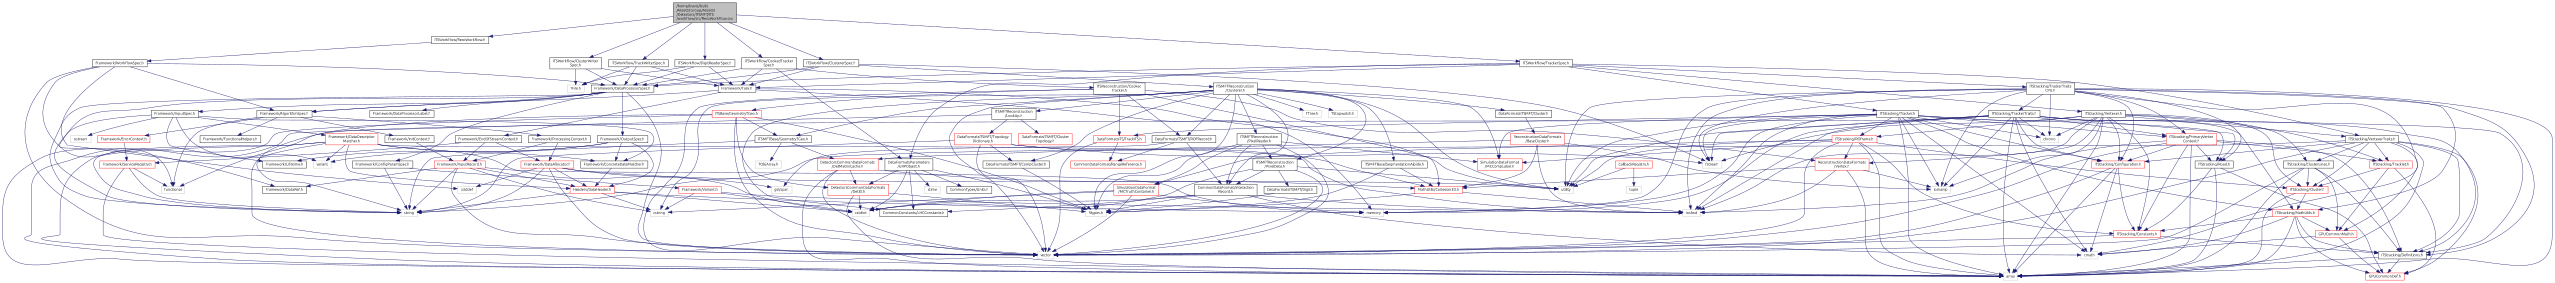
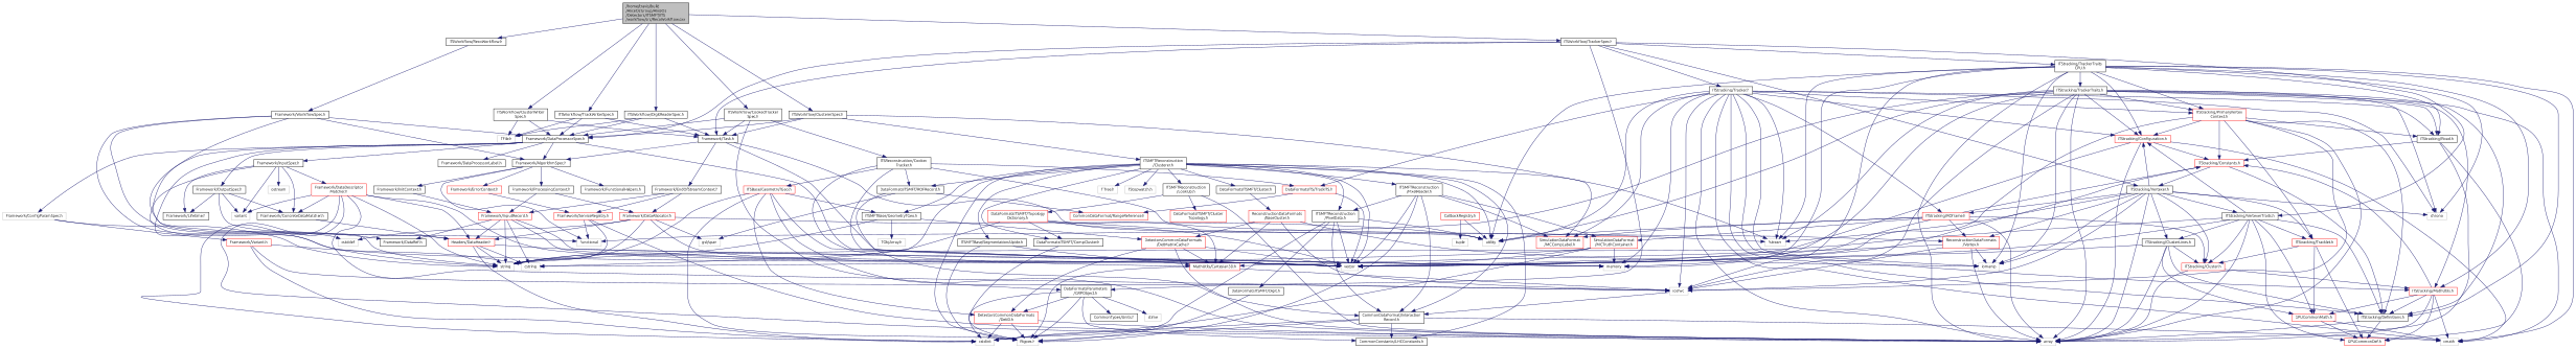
  digraph {
    fontname=Ubuntu
    node [color=black fontname=Ubuntu fontsize=10 shape=record]
    edge [color=midnightblue fontname=Ubuntu fontsize=10 labelfontname=Helvetica labelfontsize=10 style=solid]
    n1 [fillcolor=grey75 fontcolor=black height=0.2 label="/home/travis/build\l/AliceO2Group/AliceO2\l/Detectors/ITSMFT/ITS\l/workflow/src/RecoWorkflow.cxx" style=filled width=0.4]
    n2 [height=0.2 label="ITSWorkflow/RecoWorkflow.h" width=0.4]
    n3 [height=0.2 label="ITSWorkflow/DigitReaderSpec.h" width=0.4]
    n4 [height=0.2 label="ITSWorkflow/ClustererSpec.h" width=0.4]
    n5 [height=0.2 label="ITSWorkflow/ClusterWriter\lSpec.h" width=0.4]
    n6 [height=0.2 label="ITSWorkflow/TrackerSpec.h" width=0.4]
    n7 [height=0.2 label="ITSWorkflow/CookedTracker\lSpec.h" width=0.4]
    n8 [height=0.2 label="ITSWorkflow/TrackWriterSpec.h" width=0.4]
    n9 [height=0.2 label="Framework/WorkflowSpec.h" width=0.4]
    n10 [height=0.2 label="Framework/DataProcessorSpec.h" width=0.4]
    n11 [color=grey75 height=0.2 label="TFile.h" width=0.4]
    n12 [height=0.2 label="Framework/Task.h" width=0.4]
    n13 [color=grey75 height=0.2 label=fstream width=0.4]
    n14 [height=0.2 label="ITSMFTReconstruction\l/Clusterer.h" width=0.4]
    n15 [height=0.2 label="DataFormatsParameters\l/GRPObject.h" width=0.4]
    n16 [height=0.2 label="ITStracking/Tracker.h" width=0.4]
    n17 [height=0.2 label="ITStracking/TrackerTraits\lCPU.h" width=0.4]
    n18 [height=0.2 label="ITStracking/Vertexer.h" width=0.4]
    n19 [height=0.2 label="ITStracking/VertexerTraits.h" width=0.4]
    n20 [height=0.2 label="ITSReconstruction/Cooked\lTracker.h" width=0.4]
    n21 [height=0.2 label="Framework/AlgorithmSpec.h" width=0.4]
    n22 [color=grey75 height=0.2 label=vector width=0.4]
    n23 [color=grey75 height=0.2 label=cstddef width=0.4]
    n24 [color=grey75 height=0.2 label=functional width=0.4]
    n25 [height=0.2 label="Framework/DataRef.h" width=0.4]
    n26 [color=grey75 height=0.2 label=string width=0.4]
-   n27 [height=0.2 label="Framework/ConfigParamSpec.h" width=0.4]
+   n27 [color=grey75 height=0.2 label="Framework/ConfigParamSpec.h" width=0.4]
    n28 [height=0.2 label="Framework/DataProcessorLabel.h" width=0.4]
    n29 [height=0.2 label="Framework/InputSpec.h" width=0.4]
    n30 [height=0.2 label="Framework/OutputSpec.h" width=0.4]
    n31 [height=0.2 label="Framework/ProcessingContext.h" width=0.4]
    n32 [color=red height=0.2 label="Framework/ErrorContext.h" width=0.4]
    n33 [height=0.2 label="Framework/InitContext.h" width=0.4]
    n34 [height=0.2 label="Framework/FunctionalHelpers.h" width=0.4]
    n35 [color=red height=0.2 label="Framework/Variant.h" width=0.4]
    n36 [height=0.2 label="Framework/Lifetime.h" width=0.4]
    n37 [height=0.2 label="Framework/ConcreteDataMatcher.h" width=0.4]
    n38 [color=red height=0.2 label="Framework/DataDescriptor\lMatcher.h" width=0.4]
    n39 [color=grey75 height=0.2 label=variant width=0.4]
    n40 [color=grey75 height=0.2 label=ostream width=0.4]
    n41 [color=red height=0.2 label="Headers/DataHeader.h" width=0.4]
    n42 [color=red height=0.2 label="Framework/InputRecord.h" width=0.4]
    n43 [color=red height=0.2 label="Framework/DataAllocator.h" width=0.4]
    n44 [color=red height=0.2 label="Framework/ServiceRegistry.h" width=0.4]
    n45 [color=grey75 height=0.2 label=memory width=0.4]
    n46 [color=grey75 height=0.2 label=cstring width=0.4]
    n47 [color=grey75 height=0.2 label="gsl/span" width=0.4]
    n48 [color=grey75 height=0.2 label=utility width=0.4]
    n49 [color=grey75 height=0.2 label=cstdint width=0.4]
    n50 [color=grey75 height=0.2 label=array width=0.4]
    n51 [color=grey75 height=0.2 label=iosfwd width=0.4]
    n52 [height=0.2 label="Framework/EndOfStreamContext.h" width=0.4]
    n53 [color=red height=0.2 label="CallbackRegistry.h" width=0.4]
    n54 [color=grey75 height=0.2 label=tuple width=0.4]
    n55 [height=0.2 label="ITSMFTBase/GeometryTGeo.h" width=0.4]
    n56 [color=grey75 height=0.2 label="Rtypes.h" width=0.4]
    n57 [height=0.2 label="ITSMFTBase/SegmentationAlpide.h" width=0.4]
    n58 [height=0.2 label="DataFormatsITSMFT/Cluster.h" width=0.4]
    n59 [height=0.2 label="DataFormatsITSMFT/CompCluster.h" width=0.4]
    n60 [height=0.2 label="DataFormatsITSMFT/ROFRecord.h" width=0.4]
    n61 [height=0.2 label="CommonDataFormat/Interaction\lRecord.h" width=0.4]
    n62 [height=0.2 label="CommonConstants/LHCConstants.h" width=0.4]
    n63 [height=0.2 label="ITSMFTReconstruction\l/PixelReader.h" width=0.4]
    n64 [height=0.2 label="ITSMFTReconstruction\l/PixelData.h" width=0.4]
    n65 [color=red height=0.2 label="SimulationDataFormat\l/MCCompLabel.h" width=0.4]
    n66 [height=0.2 label="ITSMFTReconstruction\l/LookUp.h" width=0.4]
    n67 [color=grey75 height=0.2 label="TTree.h" width=0.4]
    n68 [color=grey75 height=0.2 label="TStopwatch.h" width=0.4]
    n69 [color=grey75 height=0.2 label="TObjArray.h" width=0.4]
    n70 [color=red height=0.2 label="DetectorsCommonDataFormats\l/DetMatrixCache.h" width=0.4]
    n71 [color=red height=0.2 label="MathUtils/Cartesian3D.h" width=0.4]
    n72 [color=red height=0.2 label="ReconstructionDataFormats\l/BaseCluster.h" width=0.4]
    n73 [color=red height=0.2 label="CommonDataFormat/RangeReference.h" width=0.4]
    n74 [color=grey75 height=0.2 label=cmath width=0.4]
    n75 [color=red height=0.2 label="SimulationDataFormat\l/MCTruthContainer.h" width=0.4]
    n76 [height=0.2 label="DataFormatsITSMFT/Digit.h" width=0.4]
    n77 [color=red height=0.2 label="DataFormatsITSMFT/Cluster\lTopology.h" width=0.4]
    n78 [color=red height=0.2 label="DataFormatsITSMFT/Topology\lDictionary.h" width=0.4]
    n79 [color=red height=0.2 label="DetectorsCommonDataFormats\l/DetID.h" width=0.4]
    n80 [color=grey75 height=0.2 label=iomanip width=0.4]
    n81 [color=grey75 height=0.2 label=ctime width=0.4]
    n82 [height=0.2 label="CommonTypes/Units.h" width=0.4]
    n83 [color=grey75 height=0.2 label=chrono width=0.4]
    n84 [color=red height=0.2 label="ITStracking/Configuration.h" width=0.4]
    n85 [height=0.2 label="ITStracking/Definitions.h" width=0.4]
    n86 [color=red height=0.2 label="ITStracking/ROframe.h" width=0.4]
    n87 [color=red height=0.2 label="ITStracking/MathUtils.h" width=0.4]
    n88 [color=red height=0.2 label="ITStracking/PrimaryVertex\lContext.h" width=0.4]
    n89 [height=0.2 label="ITStracking/Road.h" width=0.4]
    n90 [color=red height=0.2 label="DataFormatsITS/TrackITS.h" width=0.4]
    n91 [height=0.2 label="ITStracking/TrackerTraits.h" width=0.4]
    n92 [color=red height=0.2 label="ITStracking/Constants.h" width=0.4]
    n93 [color=red height=0.2 label="ITStracking/Cluster.h" width=0.4]
    n94 [color=red height=0.2 label="ReconstructionDataFormats\l/Vertex.h" width=0.4]
    n95 [color=red height=0.2 label="ITStracking/Tracklet.h" width=0.4]
    n96 [height=0.2 label="ITStracking/ClusterLines.h" width=0.4]
    n97 [color=red height=0.2 label="GPUCommonDef.h" width=0.4]
    n98 [color=red height=0.2 label="GPUCommonMath.h" width=0.4]
    n99 [color=red height=0.2 label="ITSBase/GeometryTGeo.h" width=0.4]
    n1 -> n2
    n1 -> n3
    n1 -> n4
    n1 -> n5
    n1 -> n6
    n1 -> n7
    n1 -> n8
    n2 -> n9
    n3 -> n10
    n3 -> n11
    n3 -> n12
    n4 -> n10
    n4 -> n12
    n4 -> n13
    n4 -> n14
    n5 -> n10
    n5 -> n11
    n5 -> n12
    n6 -> n10
    n6 -> n12
    n6 -> n15
    n6 -> n16
    n6 -> n17
    n6 -> n18
    n6 -> n19
    n7 -> n10
    n7 -> n12
    n7 -> n15
    n7 -> n20
    n8 -> n10
    n8 -> n11
    n8 -> n12
    n9 -> n10
    n9 -> n21
    n9 -> n22
    n9 -> n23
    n9 -> n24
    n10 -> n21
    n10 -> n22
    n10 -> n25
    n10 -> n26
    n10 -> n27
    n10 -> n28
    n10 -> n29
    n10 -> n30
    n12 -> n21
    n12 -> n45
    n12 -> n48
    n12 -> n52
    n14 -> n22
    n14 -> n46
    n14 -> n48
    n14 -> n55
    n14 -> n56
    n14 -> n57
    n14 -> n58
    n14 -> n59
    n14 -> n60
    n14 -> n61
    n14 -> n62
    n14 -> n63
    n14 -> n64
    n14 -> n65
    n14 -> n66
    n14 -> n67
    n14 -> n68
    n15 -> n49
    n15 -> n56
    n15 -> n62
    n15 -> n79
    n15 -> n81
    n15 -> n82
    n16 -> n13
    n16 -> n45
    n16 -> n48
    n16 -> n50
    n16 -> n51
    n16 -> n65
    n16 -> n74
    n16 -> n80
    n16 -> n83
    n16 -> n84
    n16 -> n85
    n16 -> n86
    n16 -> n87
    n16 -> n88
    n16 -> n89
    n16 -> n90
    n17 -> n13
    n17 -> n45
    n17 -> n48
    n17 -> n50
    n17 -> n51
    n17 -> n74
    n17 -> n80
    n17 -> n83
    n17 -> n84
    n17 -> n85
    n17 -> n87
    n17 -> n88
    n17 -> n89
    n17 -> n91
    n18 -> n13
    n18 -> n19
    n18 -> n50
    n18 -> n51
    n18 -> n80
    n18 -> n83
    n18 -> n84
    n18 -> n86
-   n18 -> n92
+   n92 -> n18
    n18 -> n93
    n18 -> n94
    n18 -> n95
    n18 -> n96
    n19 -> n22
    n19 -> n26
    n19 -> n50
    n19 -> n84
    n19 -> n85
    n19 -> n93
    n19 -> n95
    n19 -> n96
    n19 -> n97
    n19 -> n98
    n20 -> n22
    n20 -> n60
    n20 -> n71
    n20 -> n90
    n20 -> n94
    n20 -> n99
    n21 -> n24
    n21 -> n31
    n21 -> n32
    n21 -> n33
    n21 -> n34
    n27 -> n26
    n27 -> n35
    n29 -> n26
    n29 -> n36
    n29 -> n37
    n29 -> n38
    n29 -> n39
    n29 -> n40
    n30 -> n36
    n30 -> n37
    n30 -> n39
    n30 -> n41
    n31 -> n42
    n31 -> n43
    n32 -> n44
    n33 -> n42
    n35 -> n46
    n35 -> n49
    n35 -> n51
    n37 -> n41
    n38 -> n22
    n38 -> n26
    n38 -> n37
    n38 -> n39
    n38 -> n41
    n38 -> n49
    n38 -> n50
    n38 -> n51
    n41 -> n26
    n41 -> n45
    n41 -> n46
    n41 -> n49
    n42 -> n22
    n42 -> n25
    n42 -> n26
    n42 -> n41
    n42 -> n45
    n42 -> n46
    n43 -> n22
    n43 -> n23
    n43 -> n26
    n43 -> n41
    n43 -> n47
    n43 -> n48
    n44 -> n24
    n44 -> n26
    n44 -> n50
    n52 -> n42
    n52 -> n43
    n52 -> n44
    n53 -> n48
    n53 -> n54
    n55 -> n26
    n55 -> n69
    n55 -> n70
    n57 -> n56
    n57 -> n71
    n58 -> n72
    n59 -> n56
    n60 -> n47
    n60 -> n61
    n60 -> n73
    n61 -> n49
-   n61 -> n51
+   n51 -> n61
    n61 -> n56
    n61 -> n62
    n61 -> n74
    n63 -> n22
    n63 -> n56
    n63 -> n61
    n63 -> n64
    n63 -> n65
    n63 -> n75
    n64 -> n22
    n64 -> n48
    n64 -> n49
    n64 -> n61
    n64 -> n76
    n66 -> n50
    n66 -> n77
    n66 -> n78
    n70 -> n22
    n70 -> n50
    n70 -> n71
    n70 -> n79
    n71 -> n51
    n71 -> n56
    n72 -> n51
    n72 -> n70
    n72 -> n71
    n72 -> n80
    n75 -> n22
    n75 -> n45
    n75 -> n46
    n75 -> n49
    n76 -> n56
    n78 -> n13
    n78 -> n22
    n78 -> n26
    n78 -> n59
    n78 -> n71
    n79 -> n49
    n79 -> n50
    n79 -> n56
    n84 -> n22
    n84 -> n50
    n84 -> n74
    n84 -> n92
    n85 -> n50
    n85 -> n97
    n86 -> n22
    n86 -> n48
    n86 -> n50
    n86 -> n65
    n86 -> n75
    n86 -> n92
    n86 -> n93
    n86 -> n94
    n87 -> n50
    n87 -> n74
    n87 -> n85
    n87 -> n92
    n87 -> n97
    n87 -> n98
    n88 -> n22
    n88 -> n50
    n88 -> n51
    n88 -> n84
    n88 -> n85
    n88 -> n89
    n88 -> n92
    n88 -> n95
    n89 -> n50
    n89 -> n92
    n89 -> n97
    n90 -> n22
    n90 -> n73
    n91 -> n13
    n91 -> n24
    n91 -> n45
    n91 -> n48
    n91 -> n50
    n91 -> n51
    n91 -> n74
    n91 -> n80
    n91 -> n83
    n91 -> n84
    n91 -> n85
    n91 -> n87
    n91 -> n88
    n91 -> n89
    n92 -> n22
    n92 -> n85
    n93 -> n50
    n93 -> n87
    n94 -> n50
    n94 -> n51
    n94 -> n71
    n94 -> n80
    n95 -> n93
    n95 -> n97
    n95 -> n98
    n96 -> n22
    n96 -> n50
    n96 -> n85
    n96 -> n93
    n96 -> n98
    n98 -> n74
    n98 -> n97
    n99 -> n22
    n99 -> n26
    n99 -> n50
    n99 -> n55
    n99 -> n56
    n99 -> n79
  }
